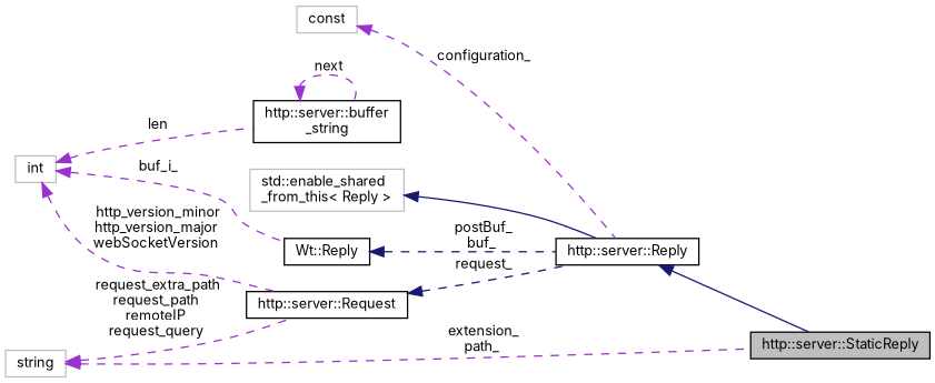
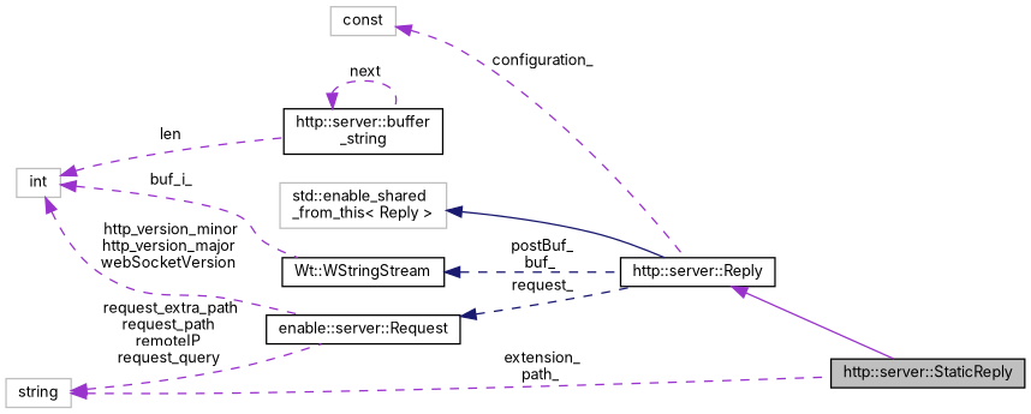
  digraph {
    fontname=Inter
    rankdir=LR
    node [color=black fillcolor=white fontname=Inter fontsize=10 shape=record style=filled]
    edge [color=darkorchid3 dir=back fontname=Inter fontsize=10 labelfontname=Helvetica labelfontsize=10 style=dashed]
    n1 [fillcolor=grey75 fontcolor=black height=0.2 label="http::server::StaticReply" width=0.4]
    n2 [height=0.2 label="http::server::Reply" width=0.4]
    n3 [color=grey75 height=0.2 label="std::enable_shared\l_from_this\< Reply \>" width=0.4]
-   n4 [height=0.2 label="http::server::Request" width=0.4]
+   n4 [height=0.2 label="enable::server::Request" width=0.4]
    n5 [color=grey75 height=0.2 label=int width=0.4]
    n6 [height=0.2 label="http::server::buffer\l_string" width=0.4]
-   n7 [height=0.2 label="Wt::Reply" width=0.4]
+   n7 [height=0.2 label="Wt::WStringStream" width=0.4]
    n8 [color=grey75 height=0.2 label=string width=0.4]
    n9 [color=grey75 height=0.2 label=const width=0.4]
-   n2 -> n1 [color=midnightblue style=solid]
+   n2 -> n1 [style=solid]
    n3 -> n2 [color=midnightblue style=solid]
    n4 -> n2 [color=midnightblue label=" request_"]
    n5 -> n4 [label=" http_version_minor\nhttp_version_major\nwebSocketVersion"]
    n5 -> n6 [label=" len"]
    n5 -> n7 [label=" buf_i_"]
    n6 -> n6 [label=" next"]
    n7 -> n2 [color=midnightblue label=" postBuf_\nbuf_"]
    n8 -> n1 [label=" extension_\npath_"]
    n8 -> n4 [label=" request_extra_path\nrequest_path\nremoteIP\nrequest_query"]
    n9 -> n2 [label=" configuration_"]
  }
